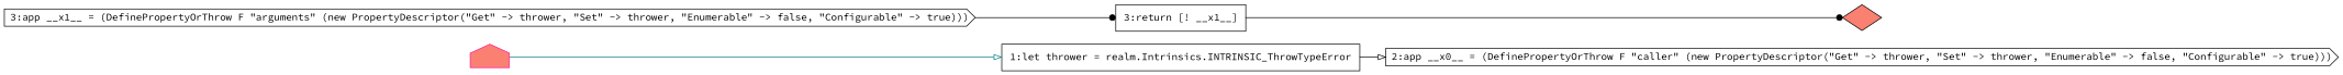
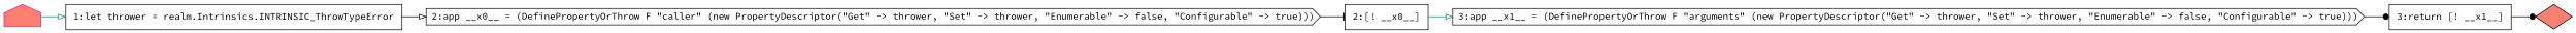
  digraph {
    rankdir=LR
    fontname="Source Code Pro"
    node [color=black fillcolor=white shape=none style=filled fontname="Source Code Pro"]
    edge [color=black arrowhead=onormal fontname="Source Code Pro"]
    n1 [label=<<font color="black">     <table border="0" cellborder="1" cellspacing="0" cellpadding="10">       <tr><td align="left">1:let thrower = realm.Intrinsics.INTRINSIC_ThrowTypeError</td></tr>     </table>   </font>> margin=0]
    n2 [label=<<font color="black">2:app __x0__ = (DefinePropertyOrThrow F &quot;caller&quot; (new PropertyDescriptor(&quot;Get&quot; -&gt; thrower, &quot;Set&quot; -&gt; thrower, &quot;Enumerable&quot; -&gt; false, &quot;Configurable&quot; -&gt; true)))</font>> shape=cds]
    n3 [label=<<font color="black">     <table border="0" cellborder="1" cellspacing="0" cellpadding="10">       <tr><td align="left">3:return [! __x1__]</td></tr>     </table>   </font>> margin=0]
    n4 [fillcolor=salmon label=" " shape=diamond]
+   n5 [label=<<font color="black">     <table border="0" cellborder="1" cellspacing="0" cellpadding="10">       <tr><td align="left">2:[! __x0__]</td></tr>     </table>   </font>> margin=0]
    n6 [color=deeppink fillcolor=salmon label=" " shape=house]
    n7 [label=<<font color="black">3:app __x1__ = (DefinePropertyOrThrow F &quot;arguments&quot; (new PropertyDescriptor(&quot;Get&quot; -&gt; thrower, &quot;Set&quot; -&gt; thrower, &quot;Enumerable&quot; -&gt; false, &quot;Configurable&quot; -&gt; true)))</font>> shape=cds]
    n1 -> n2
+   n2 -> n5 [arrowhead=tee]
    n3 -> n4 [arrowhead=dot]
+   n5 -> n7 [color=teal]
    n6 -> n1 [color=teal]
    n7 -> n3 [arrowhead=dot]
  }
